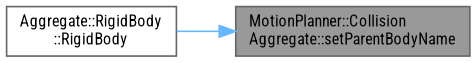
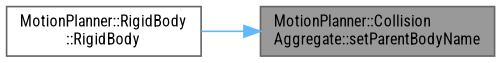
  digraph {
    rankdir=RL
    fontname="Roboto Condensed"
    node [fontname="Roboto Condensed" fontsize=10 shape=box style=filled]
    n1 [color=gray40 fillcolor=grey60 fontcolor=black height=0.2 label="MotionPlanner::Collision\lAggregate::setParentBodyName" width=0.4]
-   n2 [color=grey40 fillcolor=white height=0.2 label="Aggregate::RigidBody\l::RigidBody" width=0.4]
+   n2 [color=grey40 fillcolor=white height=0.2 label="MotionPlanner::RigidBody\l::RigidBody" width=0.4]
    n1 -> n2 [color=steelblue1 dir=back fontname="Roboto Condensed" fontsize=10 labelfontname=Helvetica labelfontsize=10 style=solid]
  }
